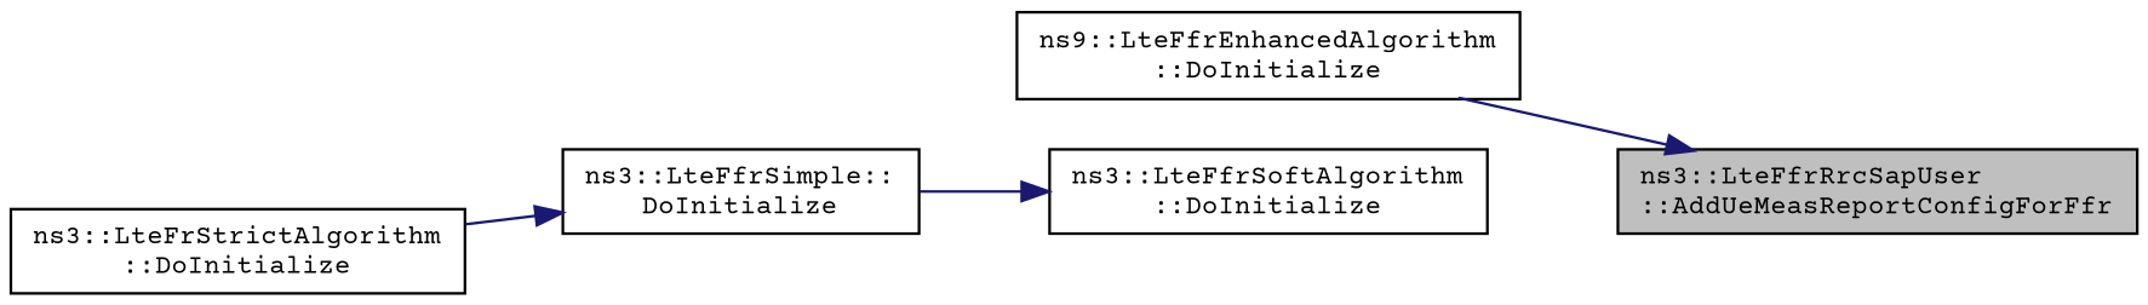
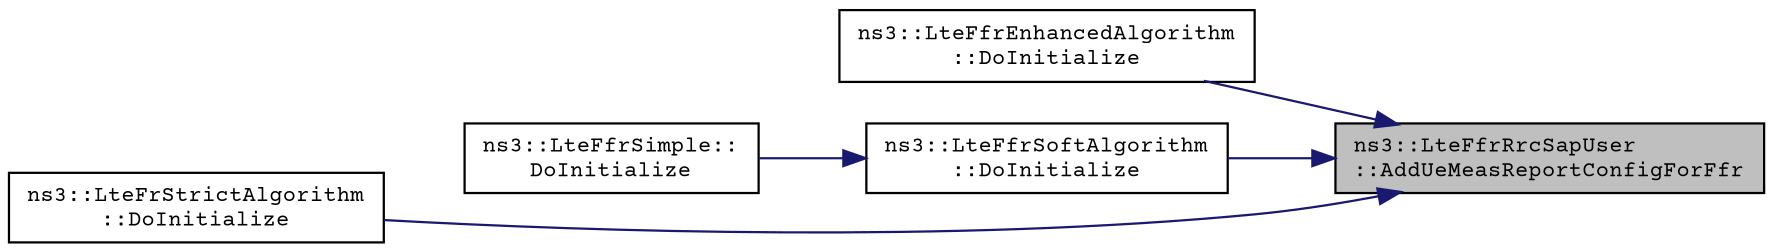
  digraph {
    fontname="Courier Prime"
    rankdir=RL
    node [color=black fillcolor=white fontname="Courier Prime" fontsize=10 shape=record style=filled]
    edge [color=midnightblue dir=back fontname="Courier Prime" fontsize=10 labelfontname=Helvetica labelfontsize=10 style=solid]
    n1 [fillcolor=grey75 fontcolor=black height=0.2 label="ns3::LteFfrRrcSapUser\l::AddUeMeasReportConfigForFfr" width=0.4]
-   n2 [height=0.2 label="ns9::LteFfrEnhancedAlgorithm\l::DoInitialize" width=0.4]
+   n2 [height=0.2 label="ns3::LteFfrEnhancedAlgorithm\l::DoInitialize" width=0.4]
    n3 [height=0.2 label="ns3::LteFfrSoftAlgorithm\l::DoInitialize" width=0.4]
    n4 [height=0.2 label="ns3::LteFrStrictAlgorithm\l::DoInitialize" width=0.4]
    n5 [height=0.2 label="ns3::LteFfrSimple::\lDoInitialize" width=0.4]
    n1 -> n2
-   n5 -> n4
+   n1 -> n3
+   n1 -> n4
    n3 -> n5
  }
